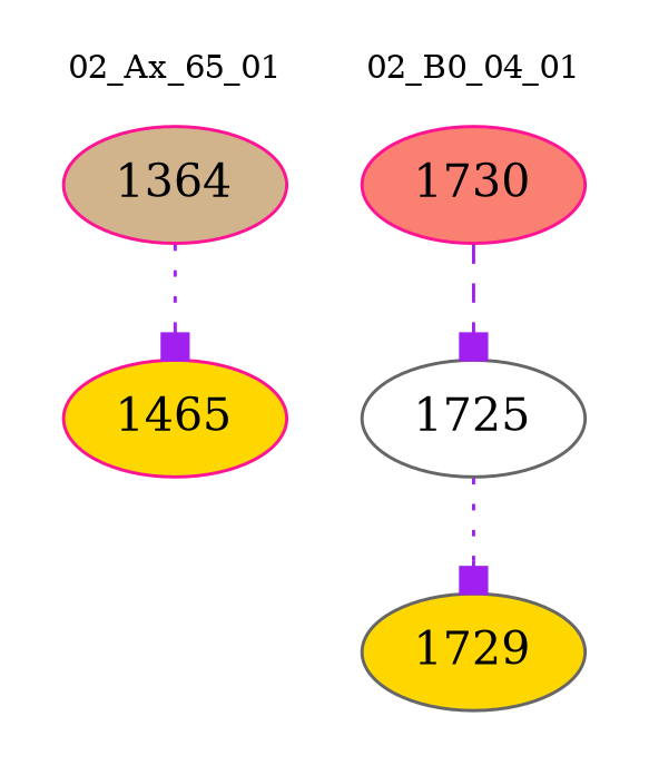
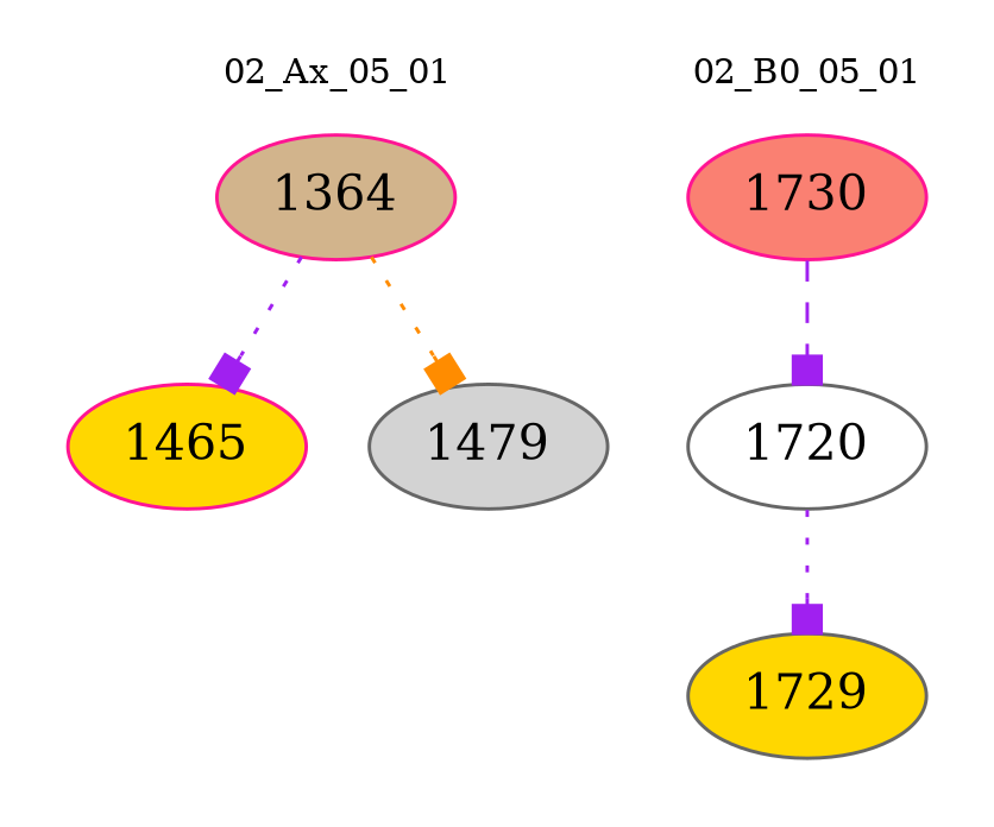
  digraph {
    node [color=deeppink fillcolor=gold style=filled]
    edge [arrowhead=box color=purple style=dotted]
    n1 [fillcolor=tan label=1364]
    n2 [label=1465]
-   n4 [color=gray40 fillcolor=white label=1725]
+   n3 [color=gray40 fillcolor=lightgrey label=1479]
+   n4 [color=gray40 fillcolor=white label=1720]
    n5 [fillcolor=salmon label=1730]
    n6 [color=gray40 label=1729]
    subgraph cluster_1 {
      color=white
      fontsize=10
-     label="02_Ax_65_01"
+     label="02_Ax_05_01"
      n1
      n2
+     n3
    }
    subgraph cluster_2 {
      color=white
      fontsize=10
-     label="02_B0_04_01"
+     label="02_B0_05_01"
      n4
      n5
      n6
    }
    n1 -> n2
+   n1 -> n3 [color=darkorange]
    n4 -> n6
    n5 -> n4 [style=dashed]
  }
